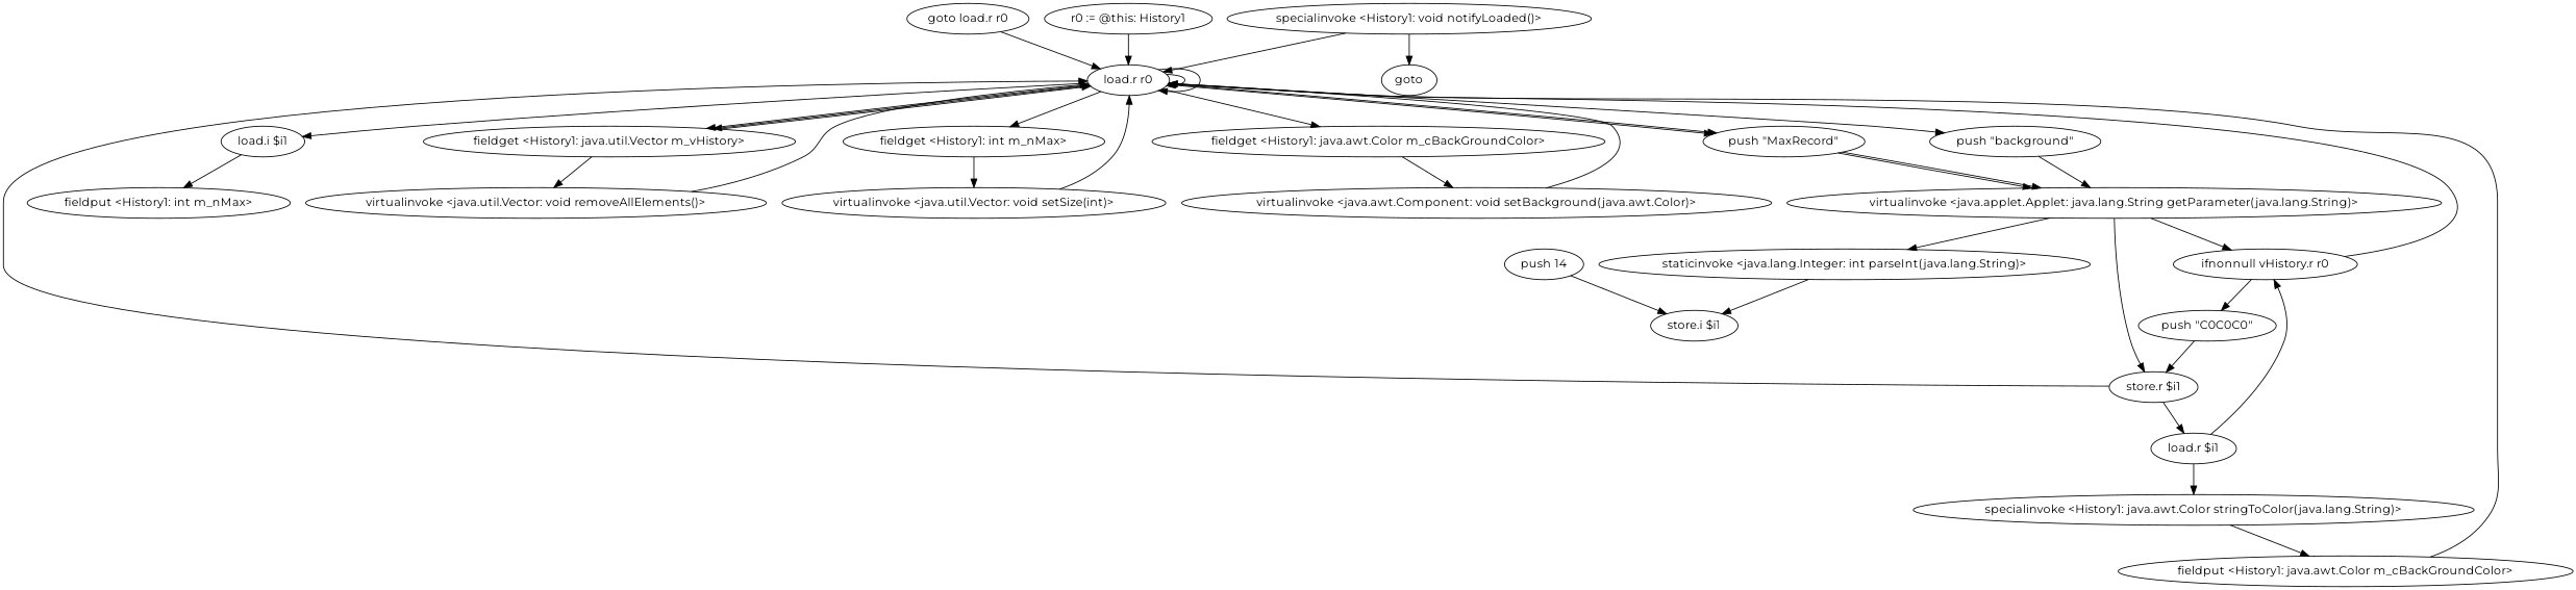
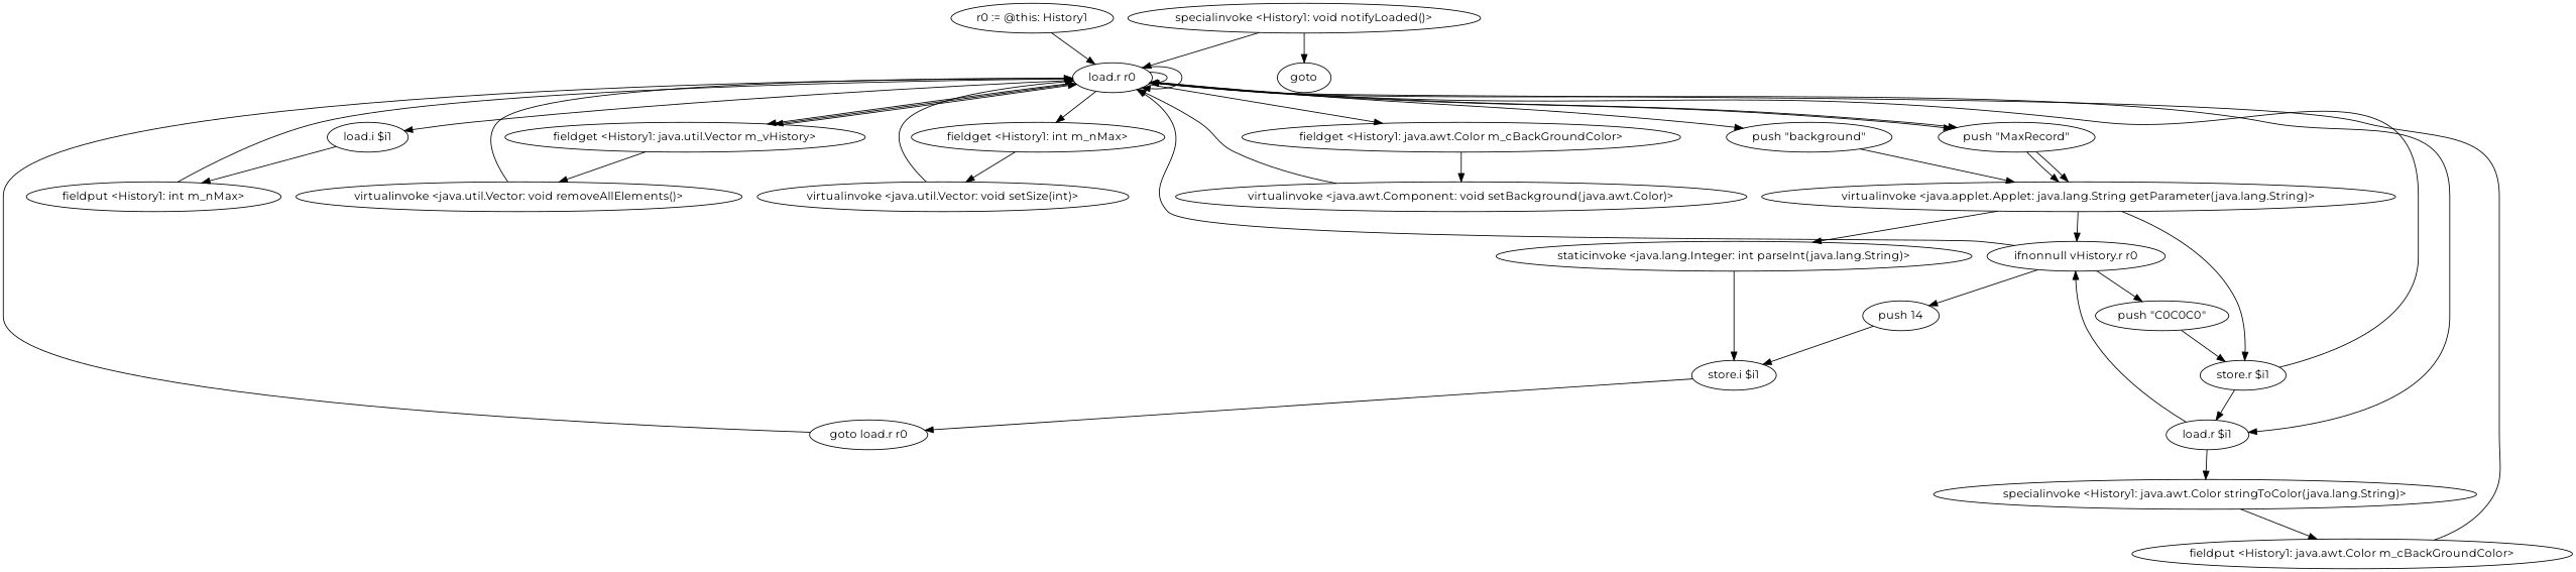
  digraph {
    fontname=Montserrat
    node [fontname=Montserrat]
    edge [fontname=Montserrat]
    "r0 := @this: History1"
    "load.r r0"
    "push \"MaxRecord\""
    "load.i $i1"
    "fieldget <History1: java.util.Vector m_vHistory>"
    "fieldget <History1: int m_nMax>"
    "push \"background\""
    "load.r $i1"
    "fieldget <History1: java.awt.Color m_cBackGroundColor>"
    "virtualinvoke <java.applet.Applet: java.lang.String getParameter(java.lang.String)>"
    "fieldput <History1: int m_nMax>"
    "virtualinvoke <java.util.Vector: void removeAllElements()>"
    "virtualinvoke <java.util.Vector: void setSize(int)>"
    n14 [label="ifnonnull vHistory.r r0"]
    "specialinvoke <History1: java.awt.Color stringToColor(java.lang.String)>"
    "virtualinvoke <java.awt.Component: void setBackground(java.awt.Color)>"
    "specialinvoke <History1: void notifyLoaded()>"
    n18 [label=goto]
    "store.r $i1"
    "staticinvoke <java.lang.Integer: int parseInt(java.lang.String)>"
    n21 [label="push 14"]
    "push \"C0C0C0\""
    "store.i $i1"
    "goto load.r r0"
    "fieldput <History1: java.awt.Color m_cBackGroundColor>"
    "r0 := @this: History1" -> "load.r r0"
    "load.r r0" -> "load.r r0"
    "load.r r0" -> "load.r r0"
    "load.r r0" -> "push \"MaxRecord\""
    "load.r r0" -> "push \"MaxRecord\""
    "load.r r0" -> "load.i $i1"
    "load.r r0" -> "fieldget <History1: java.util.Vector m_vHistory>"
    "load.r r0" -> "fieldget <History1: java.util.Vector m_vHistory>"
    "load.r r0" -> "fieldget <History1: int m_nMax>"
    "load.r r0" -> "push \"background\""
+   "load.r r0" -> "load.r $i1"
    "load.r r0" -> "fieldget <History1: java.awt.Color m_cBackGroundColor>"
    "push \"MaxRecord\"" -> "virtualinvoke <java.applet.Applet: java.lang.String getParameter(java.lang.String)>"
    "push \"MaxRecord\"" -> "virtualinvoke <java.applet.Applet: java.lang.String getParameter(java.lang.String)>"
    "load.i $i1" -> "fieldput <History1: int m_nMax>"
    "fieldget <History1: java.util.Vector m_vHistory>" -> "load.r r0"
    "fieldget <History1: java.util.Vector m_vHistory>" -> "virtualinvoke <java.util.Vector: void removeAllElements()>"
    "fieldget <History1: int m_nMax>" -> "virtualinvoke <java.util.Vector: void setSize(int)>"
    "push \"background\"" -> "virtualinvoke <java.applet.Applet: java.lang.String getParameter(java.lang.String)>"
    "load.r $i1" -> n14
    "load.r $i1" -> "specialinvoke <History1: java.awt.Color stringToColor(java.lang.String)>"
    "fieldget <History1: java.awt.Color m_cBackGroundColor>" -> "virtualinvoke <java.awt.Component: void setBackground(java.awt.Color)>"
    "virtualinvoke <java.applet.Applet: java.lang.String getParameter(java.lang.String)>" -> n14
    "virtualinvoke <java.applet.Applet: java.lang.String getParameter(java.lang.String)>" -> "store.r $i1"
    "virtualinvoke <java.applet.Applet: java.lang.String getParameter(java.lang.String)>" -> "staticinvoke <java.lang.Integer: int parseInt(java.lang.String)>"
+   "fieldput <History1: int m_nMax>" -> "load.r r0"
    "virtualinvoke <java.util.Vector: void removeAllElements()>" -> "load.r r0"
    "virtualinvoke <java.util.Vector: void setSize(int)>" -> "load.r r0"
    n14 -> "load.r r0"
+   n14 -> n21
    n14 -> "push \"C0C0C0\""
    "specialinvoke <History1: java.awt.Color stringToColor(java.lang.String)>" -> "fieldput <History1: java.awt.Color m_cBackGroundColor>"
    "virtualinvoke <java.awt.Component: void setBackground(java.awt.Color)>" -> "load.r r0"
    "specialinvoke <History1: void notifyLoaded()>" -> "load.r r0"
    "specialinvoke <History1: void notifyLoaded()>" -> n18
    "store.r $i1" -> "load.r r0"
    "store.r $i1" -> "load.r $i1"
    "staticinvoke <java.lang.Integer: int parseInt(java.lang.String)>" -> "store.i $i1"
    n21 -> "store.i $i1"
    "push \"C0C0C0\"" -> "store.r $i1"
+   "store.i $i1" -> "goto load.r r0"
    "goto load.r r0" -> "load.r r0"
    "fieldput <History1: java.awt.Color m_cBackGroundColor>" -> "load.r r0"
  }
